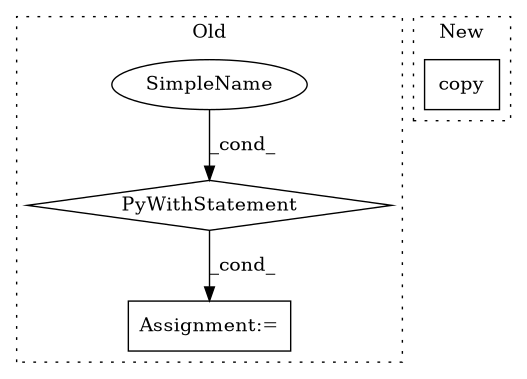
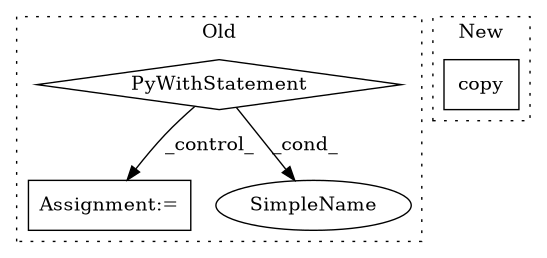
  digraph {
    node [shape=box]
    n1 [a=104 l="10,2" label=PyWithStatement s="411,437" shape=diamond]
    n2 [a=7 l=1 label="Assignment:=" s=497]
    n3 [a=42 label=SimpleName shape=ellipse]
    n4 [a=32 l=6 label=copy s=2331]
    subgraph cluster_1 {
      label=Old
      style=dotted
      n1
      n2
      n3
    }
    subgraph cluster_2 {
      label=New
      style=dotted
      n4
    }
-   n1 -> n2 [label=_cond_]
-   n3 -> n1 [label=_cond_]
+   n1 -> n2 [label=_control_]
+   n1 -> n3 [label=_cond_]
  }
